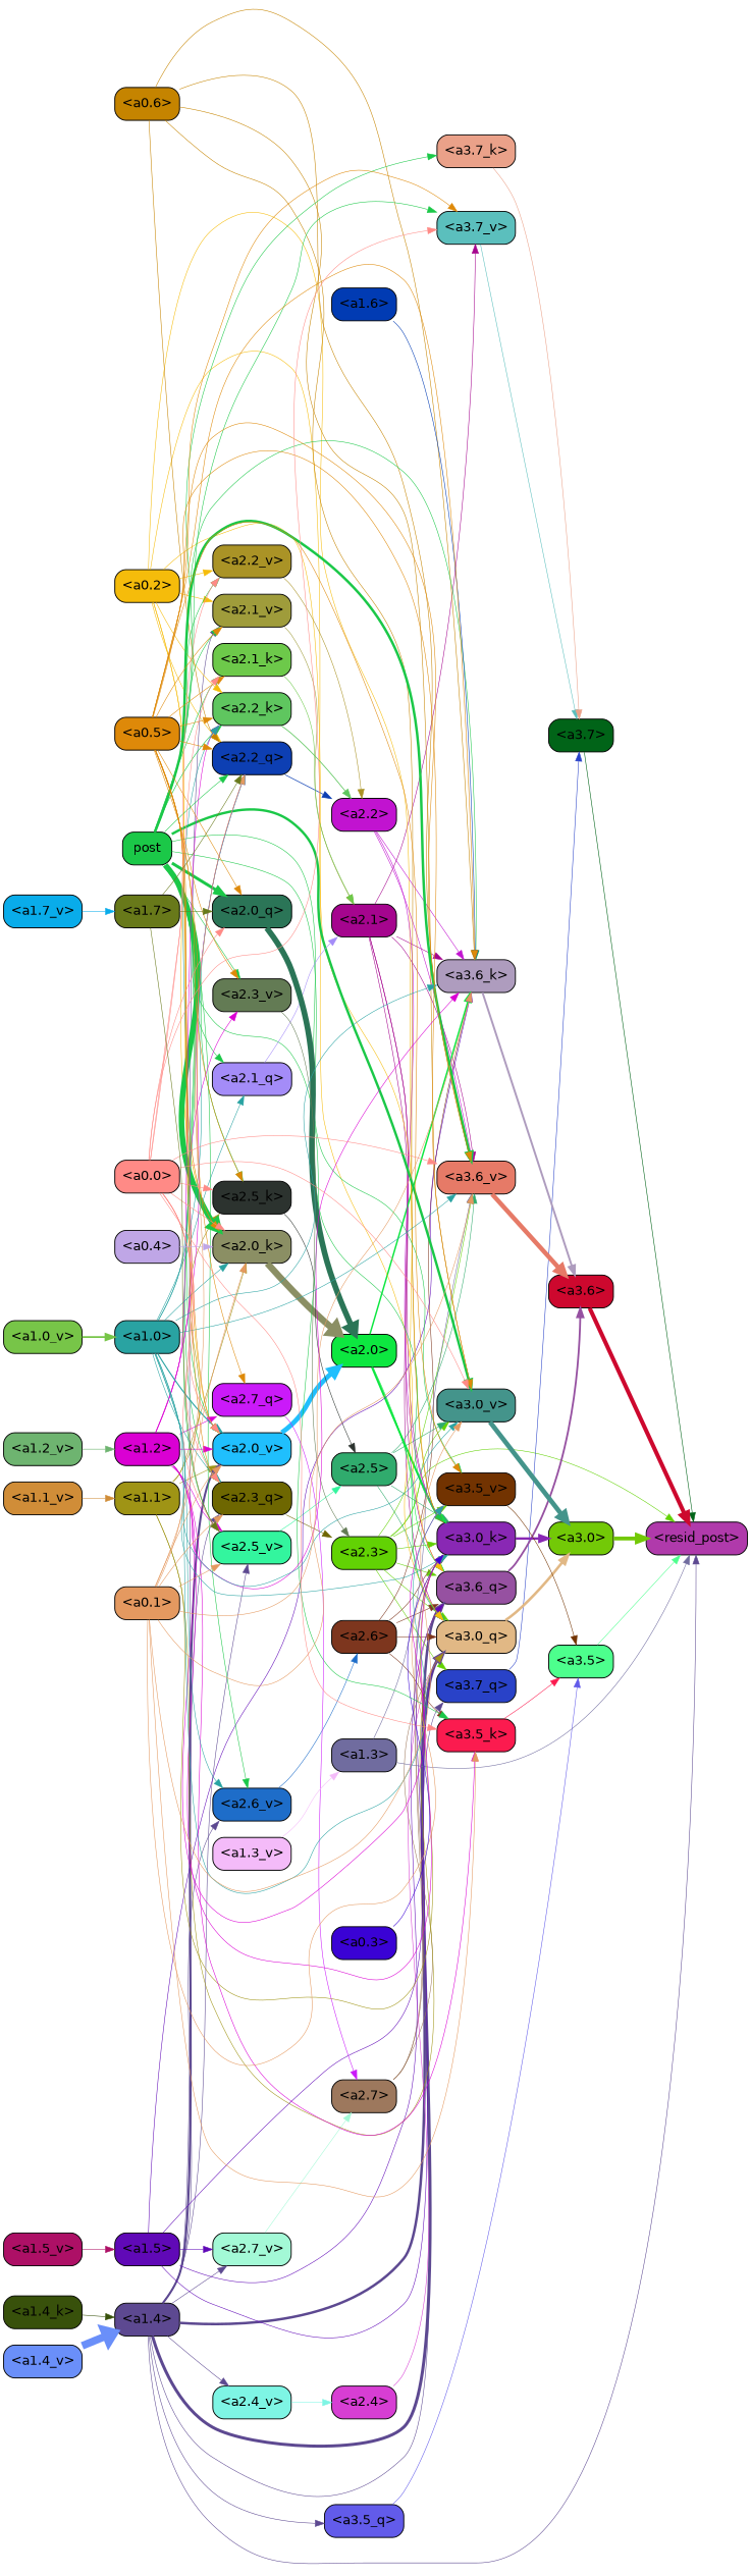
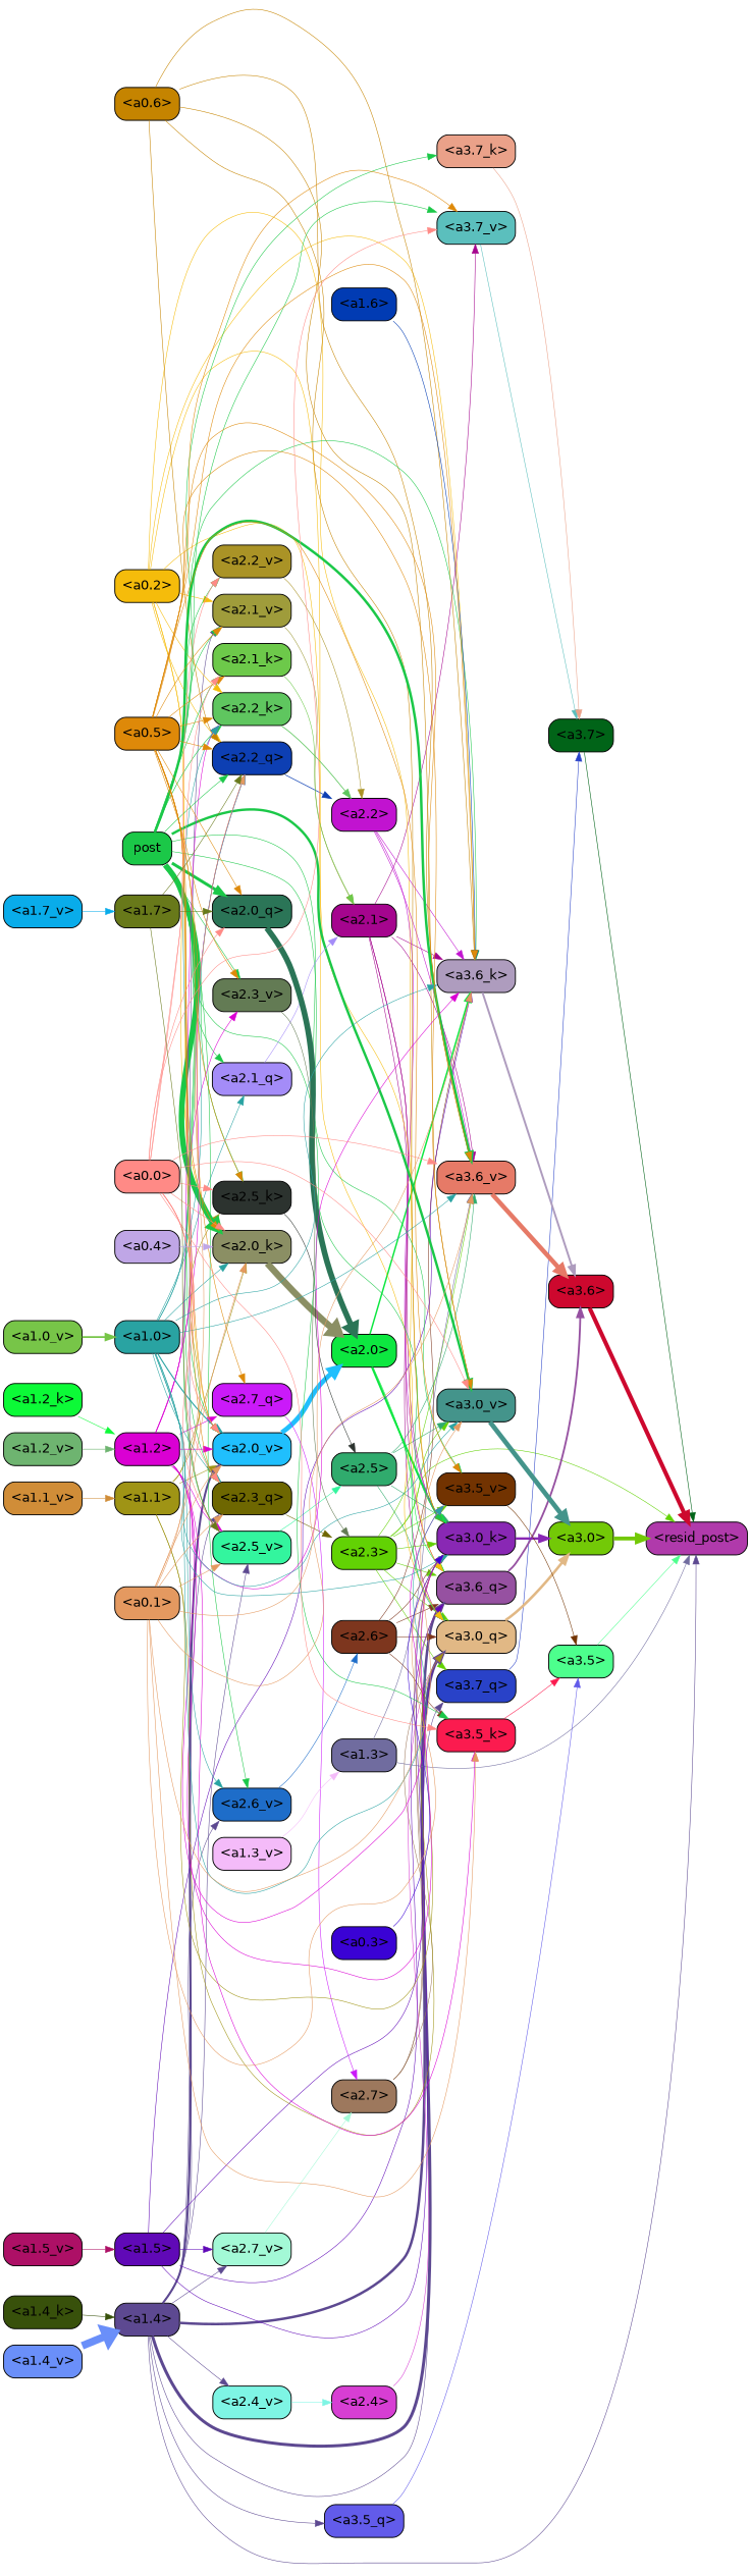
  strict digraph {
    rankdir=LR
    splines=true
    node [color=black fontname=Helvetica shape=box style="filled, rounded"]
    edge [color="#1bc848" penwidth=0.6]
    "<a3.7>" [fillcolor="#016418"]
    "<resid_post>" [fillcolor="#b03aab"]
    "<a3.6>" [fillcolor="#cd082e"]
    "<a3.5>" [fillcolor="#4dff8d"]
    "<a3.0>" [fillcolor="#73c907"]
    "<a2.3>" [fillcolor="#62d204"]
    "<a3.7_q>" [fillcolor="#2942c8"]
    "<a3.6_q>" [fillcolor="#9651a1"]
    "<a3.0_q>" [fillcolor="#e1b885"]
    "<a3.0_k>" [fillcolor="#8928b4"]
    "<a3.6_v>" [fillcolor="#e67a67"]
    "<a3.5_v>" [fillcolor="#723301"]
    "<a3.0_v>" [fillcolor="#44948b"]
    "<a1.4>" [fillcolor="#5d4991"]
    "<a3.5_q>" [fillcolor="#625bea"]
    "<a2.3_q>" [fillcolor="#6e6701"]
    "<a2.7_v>" [fillcolor="#a3f9d6"]
    "<a2.6_v>" [fillcolor="#1e6dc9"]
    "<a2.5_v>" [fillcolor="#33f59e"]
    "<a2.4_v>" [fillcolor="#7ef5e4"]
    "<a2.1_v>" [fillcolor="#9f9c3b"]
    "<a2.0_v>" [fillcolor="#20bffd"]
    "<a2.7>" [fillcolor="#9d785d"]
    "<a2.6>" [fillcolor="#7d361e"]
    "<a2.5>" [fillcolor="#30ab6d"]
    "<a2.4>" [fillcolor="#d73ed3"]
    "<a2.1>" [fillcolor="#a5058e"]
    "<a2.0>" [fillcolor="#0de740"]
    "<a3.6_k>" [fillcolor="#ae9cbe"]
    "<a3.5_k>" [fillcolor="#fb1b4f"]
    "<a3.7_v>" [fillcolor="#5bbfbd"]
    "<a1.3>" [fillcolor="#706c9f"]
    "<a3.7_k>" [fillcolor="#eaa189"]
    "<a1.5>" [fillcolor="#6009b7"]
    "<a0.2>" [fillcolor="#f5bc0b"]
    "<a2.2_q>" [fillcolor="#0d3fb3"]
    "<a2.2_k>" [fillcolor="#5fc65f"]
    "<a2.0_k>" [fillcolor="#8b8f64"]
    "<a2.2>" [fillcolor="#c113d0"]
    "<a1.1>" [fillcolor="#9f9415"]
    "<a2.5_k>" [fillcolor="#2c332f"]
    "<a0.6>" [fillcolor="#c58400"]
    n43 [fillcolor="#1bc848" label=post]
    "<a2.1_q>" [fillcolor="#a48cf8"]
    "<a2.0_q>" [fillcolor="#2b7557"]
    "<a2.1_k>" [fillcolor="#6dc94a"]
    "<a2.3_v>" [fillcolor="#637b54"]
    "<a2.2_v>" [fillcolor="#aa9326"]
    "<a1.6>" [fillcolor="#013bb3"]
    "<a1.2>" [fillcolor="#da00d3"]
    "<a2.7_q>" [fillcolor="#ca1af9"]
    "<a1.0>" [fillcolor="#29a3a2"]
    "<a0.5>" [fillcolor="#de8909"]
    "<a0.1>" [fillcolor="#e49960"]
    "<a0.0>" [fillcolor="#ff8a86"]
    "<a0.3>" [fillcolor="#3a02d5"]
    "<a1.7>" [fillcolor="#68791a"]
    "<a0.4>" [fillcolor="#bfa6e6"]
    "<a1.4_k>" [fillcolor="#38510b"]
+   "<a1.2_k>" [fillcolor="#0cfa37"]
    "<a1.7_v>" [fillcolor="#09acea"]
    "<a1.5_v>" [fillcolor="#ad1066"]
    "<a1.4_v>" [fillcolor="#6a8ff9"]
    "<a1.3_v>" [fillcolor="#f4bbf9"]
    "<a1.2_v>" [fillcolor="#6eb470"]
    "<a1.1_v>" [fillcolor="#d08d38"]
    "<a1.0_v>" [fillcolor="#77c548"]
    "<a3.7>" -> "<resid_post>" [color="#016418" penwidth=0.6239100098609924]
    "<a3.6>" -> "<resid_post>" [color="#cd082e" penwidth=4.569062113761902]
    "<a3.5>" -> "<resid_post>" [color="#4dff8d"]
    "<a3.0>" -> "<resid_post>" [color="#73c907" penwidth=4.283544182777405]
    "<a2.3>" -> "<resid_post>" [color="#62d204"]
    "<a2.3>" -> "<a3.7_q>" [color="#62d204"]
    "<a2.3>" -> "<a3.6_q>" [color="#62d204"]
    "<a2.3>" -> "<a3.0_q>" [color="#62d204"]
    "<a2.3>" -> "<a3.0_k>" [color="#62d204"]
    "<a2.3>" -> "<a3.6_v>" [color="#62d204"]
    "<a2.3>" -> "<a3.5_v>" [color="#62d204"]
    "<a2.3>" -> "<a3.0_v>" [color="#62d204"]
    "<a3.7_q>" -> "<a3.7>" [color="#2942c8"]
    "<a3.6_q>" -> "<a3.6>" [color="#9651a1" penwidth=2.0347584784030914]
    "<a3.0_q>" -> "<a3.0>" [color="#e1b885" penwidth=2.8635367155075073]
    "<a3.0_k>" -> "<a3.0>" [color="#8928b4" penwidth=2.632905662059784]
    "<a3.6_v>" -> "<a3.6>" [color="#e67a67" penwidth=4.981305837631226]
    "<a3.5_v>" -> "<a3.5>" [color="#723301"]
    "<a3.0_v>" -> "<a3.0>" [color="#44948b" penwidth=5.168330669403076]
    "<a1.4>" -> "<resid_post>" [color="#5d4991"]
    "<a1.4>" -> "<a3.7_q>" [color="#5d4991"]
    "<a1.4>" -> "<a3.6_q>" [color="#5d4991" penwidth=2.7934007048606873]
    "<a1.4>" -> "<a3.0_q>" [color="#5d4991" penwidth=3.340754985809326]
    "<a1.4>" -> "<a3.5_q>" [color="#5d4991"]
    "<a1.4>" -> "<a2.3_q>" [color="#5d4991"]
    "<a1.4>" -> "<a2.7_v>" [color="#5d4991"]
    "<a1.4>" -> "<a2.6_v>" [color="#5d4991"]
    "<a1.4>" -> "<a2.5_v>" [color="#5d4991"]
    "<a1.4>" -> "<a2.4_v>" [color="#5d4991"]
    "<a1.4>" -> "<a2.1_v>" [color="#5d4991"]
    "<a1.4>" -> "<a2.0_v>" [color="#5d4991" penwidth=2.268759250640869]
    "<a3.5_q>" -> "<a3.5>" [color="#625bea"]
    "<a2.3_q>" -> "<a2.3>" [color="#6e6701"]
    "<a2.7_v>" -> "<a2.7>" [color="#a3f9d6"]
    "<a2.6_v>" -> "<a2.6>" [color="#1e6dc9"]
    "<a2.5_v>" -> "<a2.5>" [color="#33f59e"]
    "<a2.4_v>" -> "<a2.4>" [color="#7ef5e4"]
    "<a2.1_v>" -> "<a2.1>" [color="#9f9c3b"]
    "<a2.0_v>" -> "<a2.0>" [color="#20bffd" penwidth=5.231471925973892]
    "<a2.7>" -> "<a3.6_q>" [color="#9d785d"]
    "<a2.7>" -> "<a3.0_q>" [color="#9d785d"]
    "<a2.7>" -> "<a3.0_k>" [color="#9d785d"]
    "<a2.6>" -> "<a3.6_q>" [color="#7d361e"]
    "<a2.6>" -> "<a3.0_q>" [color="#7d361e"]
    "<a2.6>" -> "<a3.0_k>" [color="#7d361e"]
    "<a2.6>" -> "<a3.6_k>" [color="#7d361e"]
    "<a2.6>" -> "<a3.5_k>" [color="#7d361e"]
    "<a2.5>" -> "<a3.0_q>" [color="#30ab6d"]
    "<a2.5>" -> "<a3.0_k>" [color="#30ab6d"]
    "<a2.5>" -> "<a3.6_v>" [color="#30ab6d"]
    "<a2.5>" -> "<a3.0_v>" [color="#30ab6d"]
    "<a2.4>" -> "<a3.0_q>" [color="#d73ed3"]
    "<a2.1>" -> "<a3.6_q>" [color="#a5058e"]
    "<a2.1>" -> "<a3.0_q>" [color="#a5058e"]
    "<a2.1>" -> "<a3.0_k>" [color="#a5058e"]
    "<a2.1>" -> "<a3.6_v>" [color="#a5058e"]
    "<a2.1>" -> "<a3.6_k>" [color="#a5058e"]
    "<a2.1>" -> "<a3.7_v>" [color="#a5058e"]
    "<a2.0>" -> "<a3.6_q>" [color="#0de740"]
    "<a2.0>" -> "<a3.0_q>" [color="#0de740"]
    "<a2.0>" -> "<a3.0_k>" [color="#0de740" penwidth=2.161143198609352]
    "<a2.0>" -> "<a3.6_k>" [color="#0de740" penwidth=1.6382827460765839]
    "<a3.6_k>" -> "<a3.6>" [color="#ae9cbe" penwidth=2.1760786175727844]
    "<a3.5_k>" -> "<a3.5>" [color="#fb1b4f"]
    "<a3.7_v>" -> "<a3.7>" [color="#5bbfbd"]
    "<a1.3>" -> "<resid_post>" [color="#706c9f"]
    "<a1.3>" -> "<a3.6_v>" [color="#706c9f"]
    "<a3.7_k>" -> "<a3.7>" [color="#eaa189"]
    "<a1.5>" -> "<a3.6_q>" [color="#6009b7"]
    "<a1.5>" -> "<a3.0_q>" [color="#6009b7"]
    "<a1.5>" -> "<a3.0_k>" [color="#6009b7"]
    "<a1.5>" -> "<a2.7_v>" [color="#6009b7"]
    "<a1.5>" -> "<a3.6_k>" [color="#6009b7"]
    "<a0.2>" -> "<a3.6_q>" [color="#f5bc0b"]
    "<a0.2>" -> "<a3.0_q>" [color="#f5bc0b"]
    "<a0.2>" -> "<a3.0_k>" [color="#f5bc0b"]
    "<a0.2>" -> "<a2.1_v>" [color="#f5bc0b"]
    "<a0.2>" -> "<a2.0_v>" [color="#f5bc0b"]
-   "<a0.2>" -> "<a2.2_v>" [color="#f5bc0b"]
+   "<a0.2>" -> "<a3.6_k>" [color="#f5bc0b"]
    "<a0.2>" -> "<a2.2_q>" [color="#f5bc0b"]
    "<a0.2>" -> "<a2.2_k>" [color="#f5bc0b"]
    "<a0.2>" -> "<a2.0_k>" [color="#f5bc0b"]
    "<a2.2_q>" -> "<a2.2>" [color="#0d3fb3" penwidth=0.7553567886352539]
    "<a2.2_k>" -> "<a2.2>" [color="#5fc65f" penwidth=0.8854708671569824]
    "<a2.0_k>" -> "<a2.0>" [color="#8b8f64" penwidth=7.231504917144775]
    "<a2.2>" -> "<a3.0_k>" [color="#c113d0"]
    "<a2.2>" -> "<a3.6_v>" [color="#c113d0"]
    "<a2.2>" -> "<a3.6_k>" [color="#c113d0"]
    "<a1.1>" -> "<a3.0_q>" [color="#9f9415"]
    "<a1.1>" -> "<a3.0_k>" [color="#9f9415"]
    "<a1.1>" -> "<a2.0_v>" [color="#9f9415"]
    "<a1.1>" -> "<a2.0_k>" [color="#9f9415"]
    "<a1.1>" -> "<a2.5_k>" [color="#9f9415"]
    "<a2.5_k>" -> "<a2.5>" [color="#2c332f"]
    "<a0.6>" -> "<a3.0_k>" [color="#c58400"]
    "<a0.6>" -> "<a3.6_v>" [color="#c58400"]
    "<a0.6>" -> "<a3.0_v>" [color="#c58400"]
    "<a0.6>" -> "<a3.6_k>" [color="#c58400"]
    "<a0.6>" -> "<a2.2_q>" [color="#c58400"]
    n43 -> "<a3.0_k>"
    n43 -> "<a3.6_v>" [penwidth=2.7825746536254883]
    n43 -> "<a3.5_v>"
    n43 -> "<a3.0_v>" [penwidth=2.6950180530548096]
    n43 -> "<a2.3_q>"
    n43 -> "<a2.6_v>"
    n43 -> "<a2.5_v>"
    n43 -> "<a2.1_v>"
    n43 -> "<a2.0_v>"
    n43 -> "<a3.6_k>"
    n43 -> "<a3.5_k>"
    n43 -> "<a3.7_v>"
    n43 -> "<a3.7_k>"
    n43 -> "<a2.2_q>"
    n43 -> "<a2.2_k>" [penwidth=0.6698317527770996]
    n43 -> "<a2.0_k>" [penwidth=6.12570995092392]
    n43 -> "<a2.5_k>"
    n43 -> "<a2.1_q>"
    n43 -> "<a2.0_q>" [penwidth=3.305941343307495]
    n43 -> "<a2.1_k>"
    n43 -> "<a2.3_v>"
    n43 -> "<a2.2_v>"
    "<a2.1_q>" -> "<a2.1>" [color="#a48cf8"]
    "<a2.0_q>" -> "<a2.0>" [color="#2b7557" penwidth=6.256794691085815]
    "<a2.1_k>" -> "<a2.1>" [color="#6dc94a"]
    "<a2.3_v>" -> "<a2.3>" [color="#637b54"]
    "<a2.2_v>" -> "<a2.2>" [color="#aa9326"]
    "<a1.6>" -> "<a3.6_k>" [color="#013bb3"]
    "<a1.2>" -> "<a3.0_k>" [color="#da00d3"]
    "<a1.2>" -> "<a3.5_v>" [color="#da00d3"]
    "<a1.2>" -> "<a2.5_v>" [color="#da00d3"]
    "<a1.2>" -> "<a2.0_v>" [color="#da00d3"]
    "<a1.2>" -> "<a3.6_k>" [color="#da00d3"]
    "<a1.2>" -> "<a3.5_k>" [color="#da00d3"]
    "<a1.2>" -> "<a2.2_q>" [color="#da00d3"]
    "<a1.2>" -> "<a2.2_k>" [color="#da00d3"]
    "<a1.2>" -> "<a2.3_v>" [color="#da00d3"]
    "<a1.2>" -> "<a2.7_q>" [color="#da00d3"]
    "<a2.7_q>" -> "<a2.7>" [color="#ca1af9"]
    "<a1.0>" -> "<a3.0_k>" [color="#29a3a2"]
    "<a1.0>" -> "<a3.6_v>" [color="#29a3a2"]
    "<a1.0>" -> "<a3.5_v>" [color="#29a3a2"]
    "<a1.0>" -> "<a3.0_v>" [color="#29a3a2"]
    "<a1.0>" -> "<a2.3_q>" [color="#29a3a2"]
    "<a1.0>" -> "<a2.6_v>" [color="#29a3a2"]
    "<a1.0>" -> "<a2.0_v>" [color="#29a3a2" penwidth=1.2213096618652344]
    "<a1.0>" -> "<a3.6_k>" [color="#29a3a2"]
    "<a1.0>" -> "<a2.2_q>" [color="#29a3a2"]
    "<a1.0>" -> "<a2.2_k>" [color="#29a3a2"]
    "<a1.0>" -> "<a2.0_k>" [color="#29a3a2"]
    "<a1.0>" -> "<a2.1_q>" [color="#29a3a2"]
    "<a0.5>" -> "<a3.6_v>" [color="#de8909"]
    "<a0.5>" -> "<a3.5_v>" [color="#de8909"]
    "<a0.5>" -> "<a3.0_v>" [color="#de8909"]
    "<a0.5>" -> "<a2.3_q>" [color="#de8909"]
    "<a0.5>" -> "<a2.1_v>" [color="#de8909"]
    "<a0.5>" -> "<a2.0_v>" [color="#de8909"]
    "<a0.5>" -> "<a3.6_k>" [color="#de8909"]
    "<a0.5>" -> "<a3.7_v>" [color="#de8909"]
    "<a0.5>" -> "<a2.2_q>" [color="#de8909"]
    "<a0.5>" -> "<a2.2_k>" [color="#de8909"]
    "<a0.5>" -> "<a2.0_k>" [color="#de8909" penwidth=0.6900839805603027]
    "<a0.5>" -> "<a2.5_k>" [color="#de8909"]
    "<a0.5>" -> "<a2.0_q>" [color="#de8909"]
    "<a0.5>" -> "<a2.1_k>" [color="#de8909"]
    "<a0.5>" -> "<a2.3_v>" [color="#de8909"]
    "<a0.5>" -> "<a2.7_q>" [color="#de8909"]
    "<a0.1>" -> "<a3.0_k>" [color="#e49960"]
    "<a0.1>" -> "<a3.6_v>" [color="#e49960"]
    "<a0.1>" -> "<a3.0_v>" [color="#e49960"]
    "<a0.1>" -> "<a2.3_q>" [color="#e49960"]
    "<a0.1>" -> "<a2.5_v>" [color="#e49960"]
    "<a0.1>" -> "<a2.0_v>" [color="#e49960"]
    "<a0.1>" -> "<a3.6_k>" [color="#e49960"]
    "<a0.1>" -> "<a3.5_k>" [color="#e49960"]
    "<a0.1>" -> "<a2.2_q>" [color="#e49960"]
    "<a0.1>" -> "<a2.0_k>" [color="#e49960"]
    "<a0.0>" -> "<a3.6_v>" [color="#ff8a86"]
    "<a0.0>" -> "<a3.0_v>" [color="#ff8a86"]
    "<a0.0>" -> "<a2.3_q>" [color="#ff8a86"]
    "<a0.0>" -> "<a2.5_v>" [color="#ff8a86"]
    "<a0.0>" -> "<a2.0_v>" [color="#ff8a86"]
    "<a0.0>" -> "<a3.5_k>" [color="#ff8a86"]
    "<a0.0>" -> "<a3.7_v>" [color="#ff8a86"]
    "<a0.0>" -> "<a2.0_k>" [color="#ff8a86"]
    "<a0.0>" -> "<a2.5_k>" [color="#ff8a86"]
    "<a0.0>" -> "<a2.0_q>" [color="#ff8a86"]
    "<a0.0>" -> "<a2.1_k>" [color="#ff8a86"]
    "<a0.0>" -> "<a2.2_v>" [color="#ff8a86"]
    "<a0.3>" -> "<a3.0_k>" [color="#3a02d5"]
    "<a1.7>" -> "<a2.5_v>" [color="#68791a"]
    "<a1.7>" -> "<a2.2_q>" [color="#68791a"]
    "<a1.7>" -> "<a2.0_q>" [color="#68791a"]
    "<a0.4>" -> "<a2.0_k>" [color="#bfa6e6"]
    "<a1.4_k>" -> "<a1.4>" [color="#38510b"]
+   "<a1.2_k>" -> "<a1.2>" [color="#0cfa37"]
    "<a1.7_v>" -> "<a1.7>" [color="#09acea"]
    "<a1.5_v>" -> "<a1.5>" [color="#ad1066"]
    "<a1.4_v>" -> "<a1.4>" [color="#6a8ff9" penwidth=8.36684274673462]
    "<a1.3_v>" -> "<a1.3>" [color="#f4bbf9"]
    "<a1.2_v>" -> "<a1.2>" [color="#6eb470"]
    "<a1.1_v>" -> "<a1.1>" [color="#d08d38"]
    "<a1.0_v>" -> "<a1.0>" [color="#77c548" penwidth=1.9665732383728027]
  }
